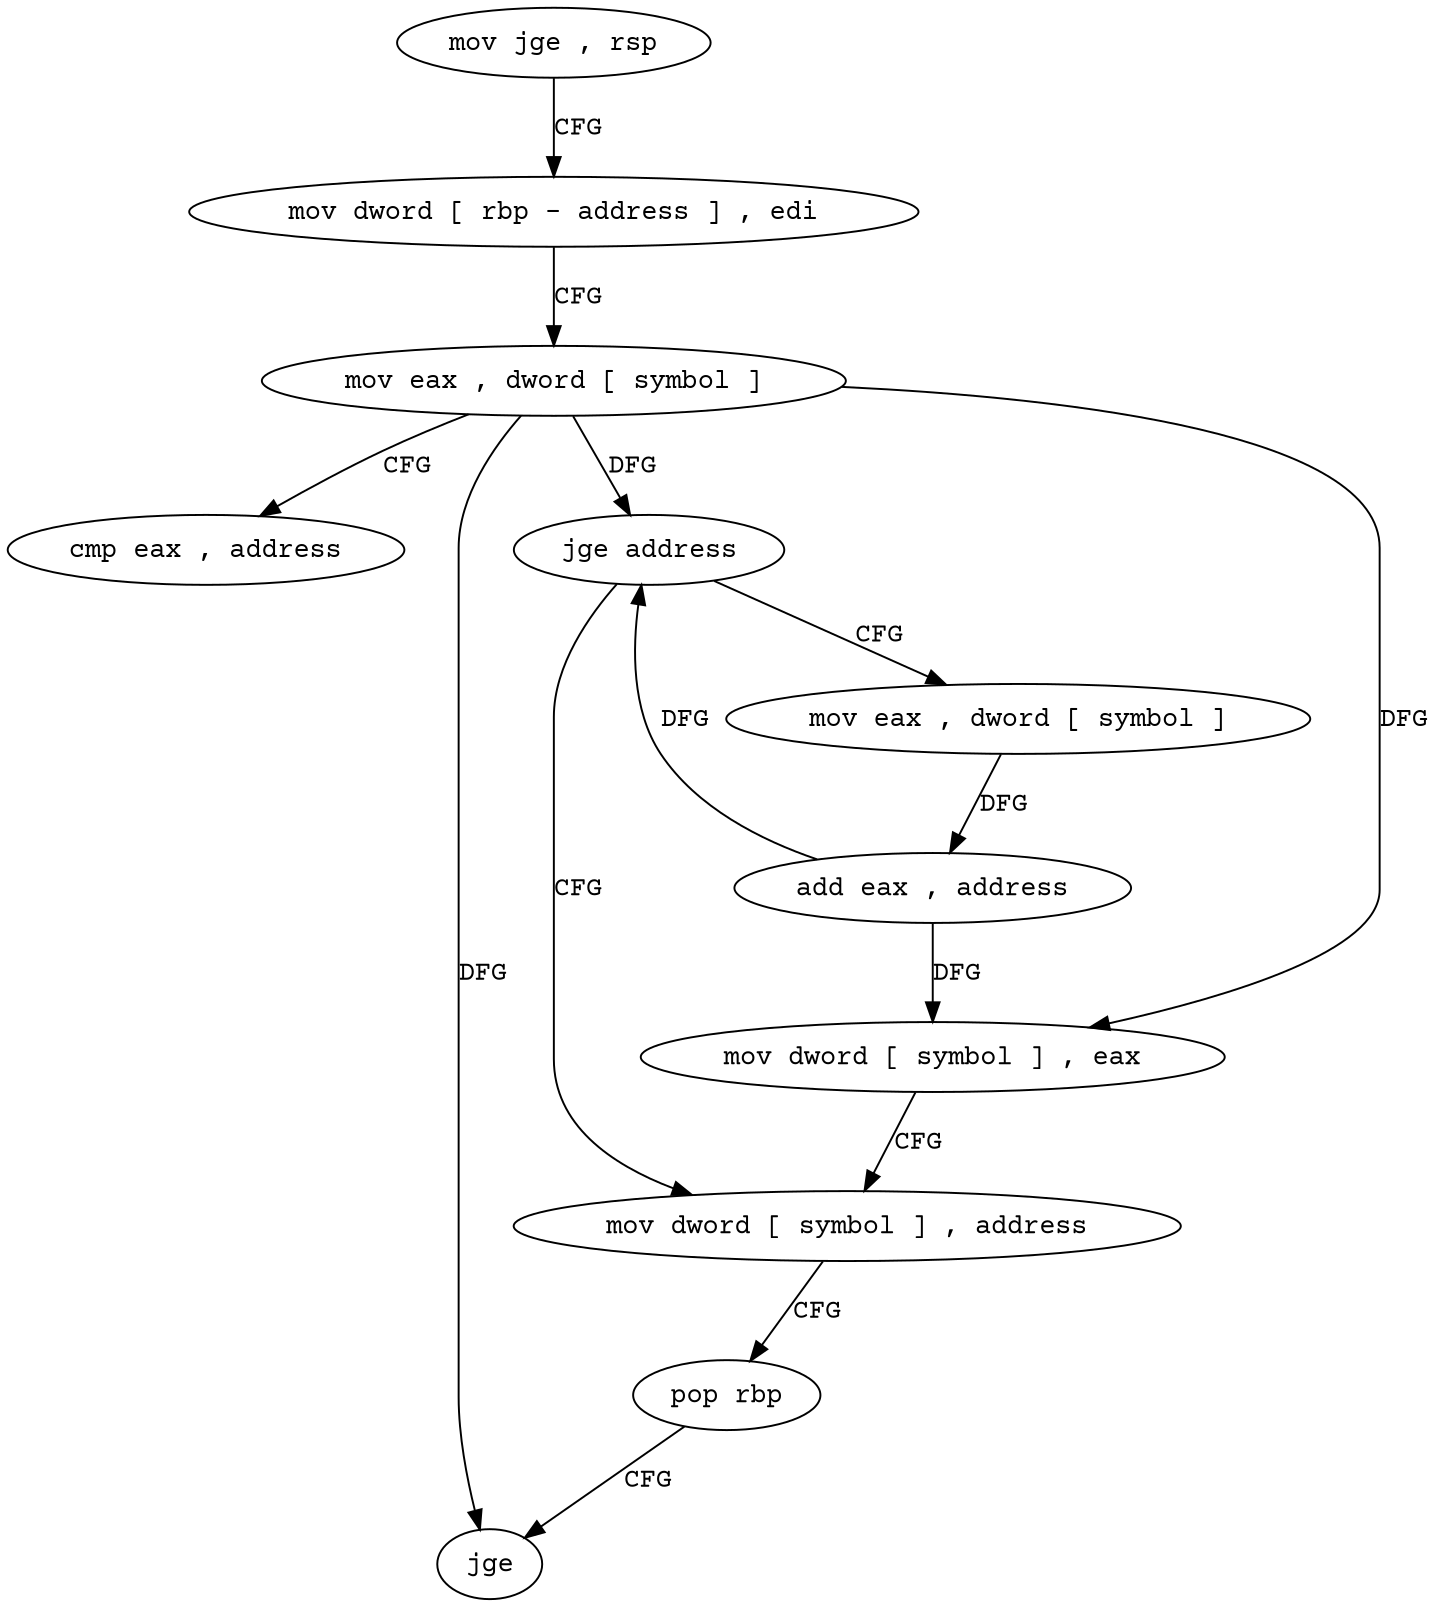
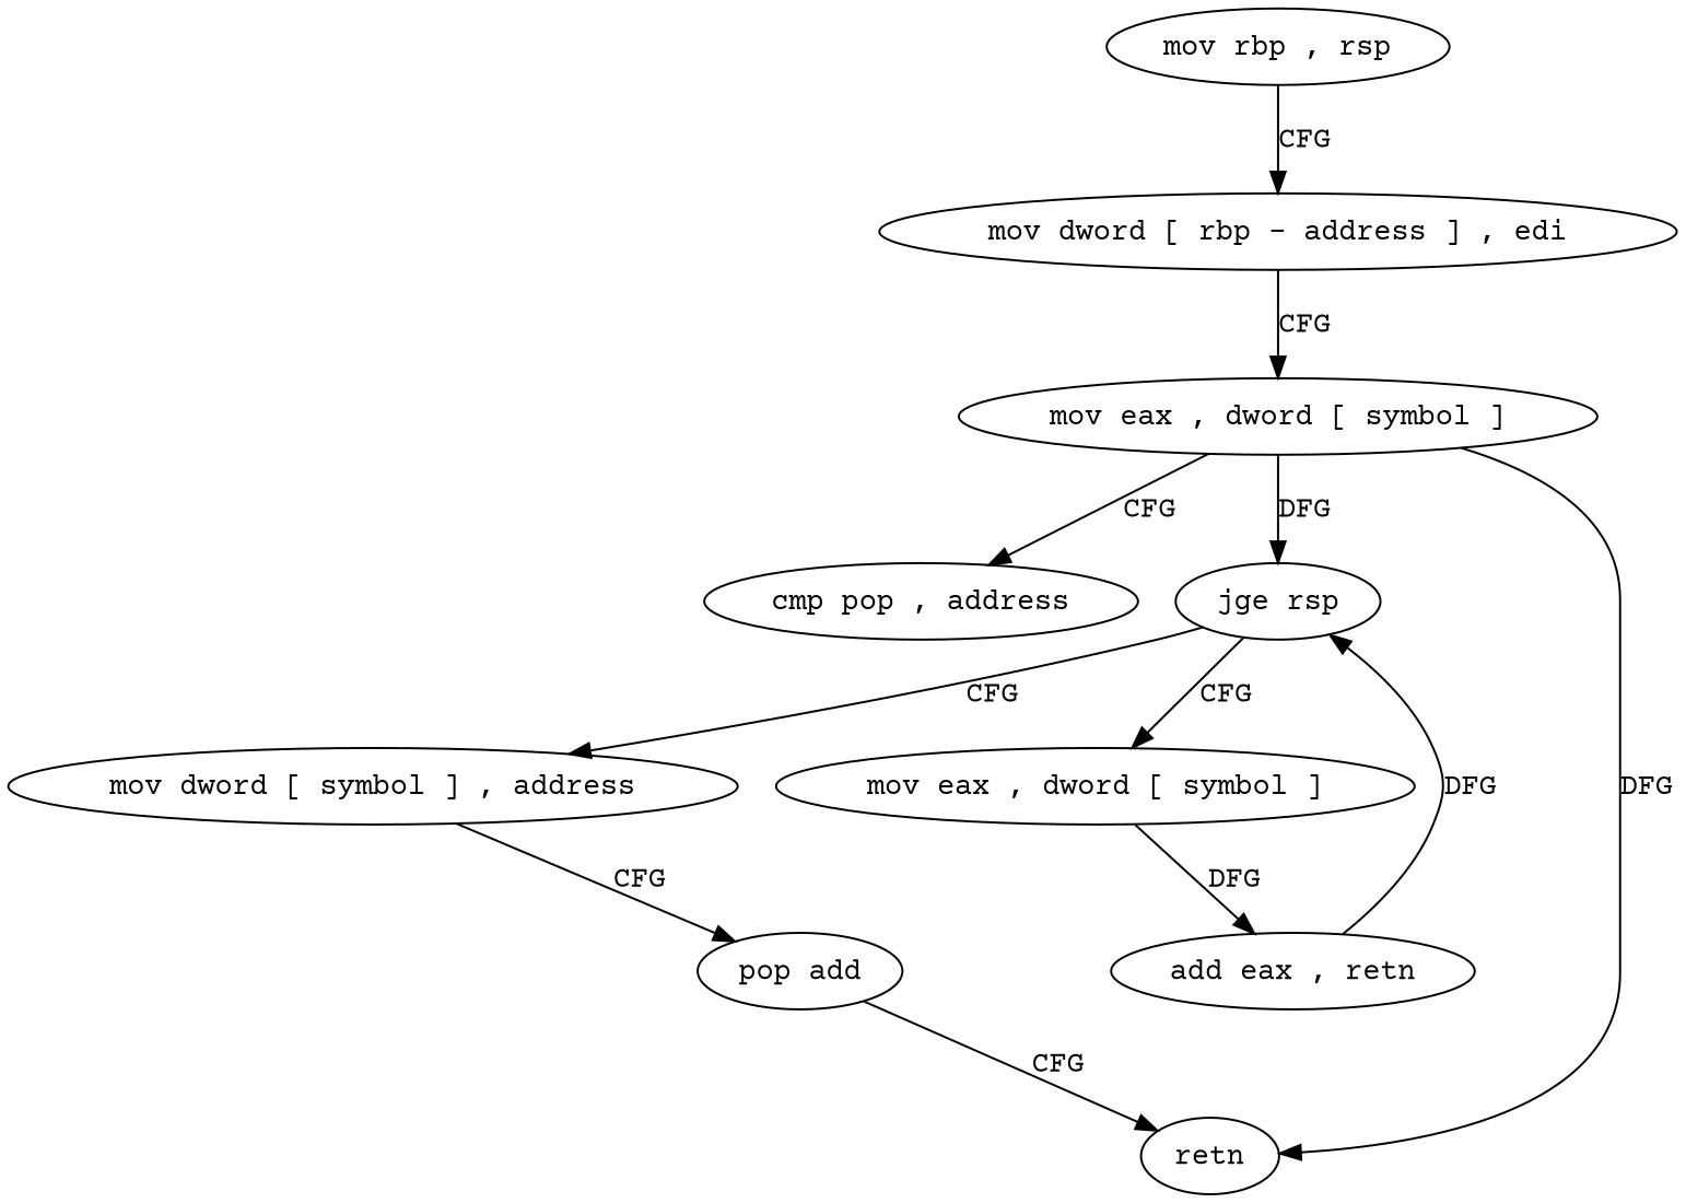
  digraph {
    fontname="Courier Prime"
    node [fontname="Courier Prime"]
    edge [fontname="Courier Prime"]
-   n1 [label="mov jge , rsp"]
+   n1 [label="mov rbp , rsp"]
    n2 [label="mov dword [ rbp - address ] , edi"]
    n3 [label="mov eax , dword [ symbol ]"]
-   n4 [label="cmp eax , address"]
-   n5 [label="jge address"]
-   n6 [label=jge]
-   n7 [label="mov dword [ symbol ] , eax"]
+   n4 [label="cmp pop , address"]
+   n5 [label="jge rsp"]
+   n6 [label=retn]
    n8 [label="mov dword [ symbol ] , address"]
    n9 [label="mov eax , dword [ symbol ]"]
-   n10 [label="pop rbp"]
-   n11 [label="add eax , address"]
+   n10 [label="pop add"]
+   n11 [label="add eax , retn"]
    n1 -> n2 [label=CFG]
    n2 -> n3 [label=CFG]
    n3 -> n4 [label=CFG]
    n3 -> n5 [label=DFG]
    n3 -> n6 [label=DFG]
-   n3 -> n7 [label=DFG]
    n5 -> n8 [label=CFG]
    n5 -> n9 [label=CFG]
-   n7 -> n8 [label=CFG]
    n8 -> n10 [label=CFG]
    n9 -> n11 [label=DFG]
    n10 -> n6 [label=CFG]
    n11 -> n5 [label=DFG]
-   n11 -> n7 [label=DFG]
  }
